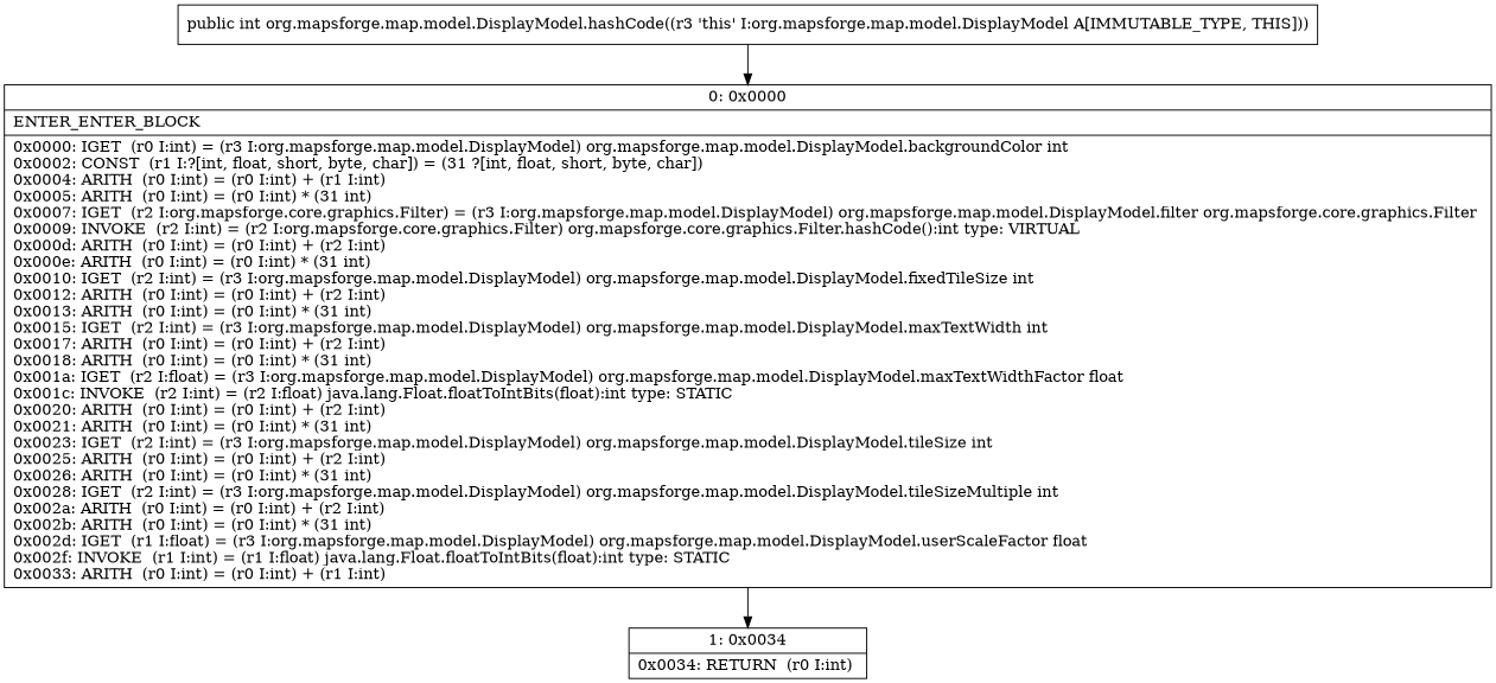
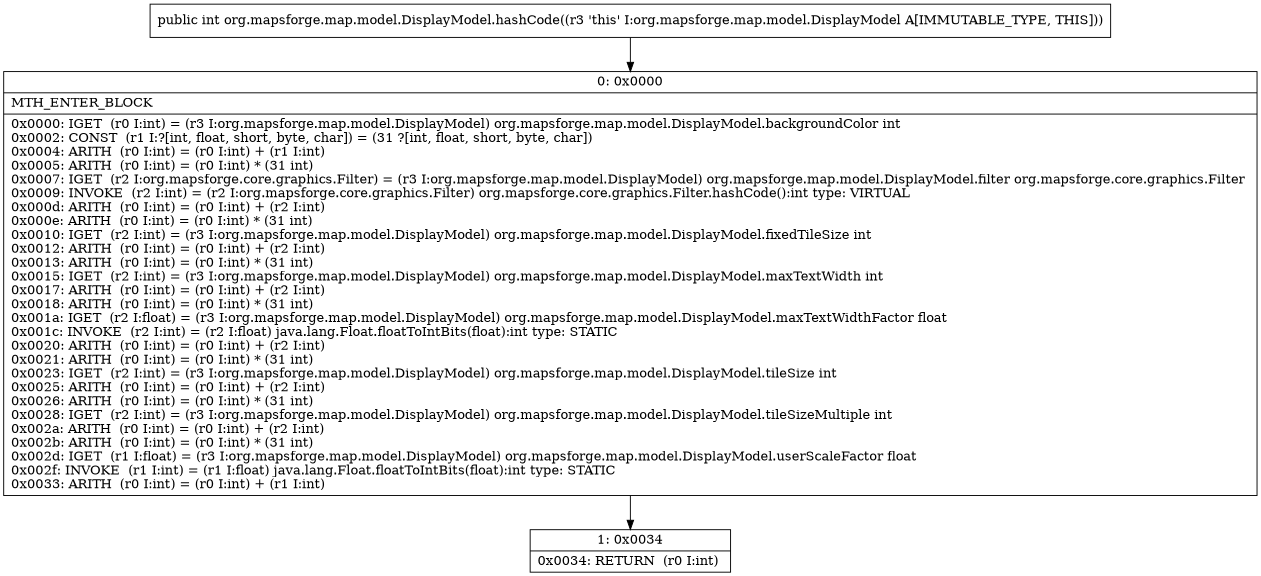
  digraph {
    node [shape=record]
-   n1 [label="{0\:\ 0x0000|ENTER_ENTER_BLOCK\l|0x0000: IGET  (r0 I:int) = (r3 I:org.mapsforge.map.model.DisplayModel) org.mapsforge.map.model.DisplayModel.backgroundColor int \l0x0002: CONST  (r1 I:?[int, float, short, byte, char]) = (31 ?[int, float, short, byte, char]) \l0x0004: ARITH  (r0 I:int) = (r0 I:int) + (r1 I:int) \l0x0005: ARITH  (r0 I:int) = (r0 I:int) * (31 int) \l0x0007: IGET  (r2 I:org.mapsforge.core.graphics.Filter) = (r3 I:org.mapsforge.map.model.DisplayModel) org.mapsforge.map.model.DisplayModel.filter org.mapsforge.core.graphics.Filter \l0x0009: INVOKE  (r2 I:int) = (r2 I:org.mapsforge.core.graphics.Filter) org.mapsforge.core.graphics.Filter.hashCode():int type: VIRTUAL \l0x000d: ARITH  (r0 I:int) = (r0 I:int) + (r2 I:int) \l0x000e: ARITH  (r0 I:int) = (r0 I:int) * (31 int) \l0x0010: IGET  (r2 I:int) = (r3 I:org.mapsforge.map.model.DisplayModel) org.mapsforge.map.model.DisplayModel.fixedTileSize int \l0x0012: ARITH  (r0 I:int) = (r0 I:int) + (r2 I:int) \l0x0013: ARITH  (r0 I:int) = (r0 I:int) * (31 int) \l0x0015: IGET  (r2 I:int) = (r3 I:org.mapsforge.map.model.DisplayModel) org.mapsforge.map.model.DisplayModel.maxTextWidth int \l0x0017: ARITH  (r0 I:int) = (r0 I:int) + (r2 I:int) \l0x0018: ARITH  (r0 I:int) = (r0 I:int) * (31 int) \l0x001a: IGET  (r2 I:float) = (r3 I:org.mapsforge.map.model.DisplayModel) org.mapsforge.map.model.DisplayModel.maxTextWidthFactor float \l0x001c: INVOKE  (r2 I:int) = (r2 I:float) java.lang.Float.floatToIntBits(float):int type: STATIC \l0x0020: ARITH  (r0 I:int) = (r0 I:int) + (r2 I:int) \l0x0021: ARITH  (r0 I:int) = (r0 I:int) * (31 int) \l0x0023: IGET  (r2 I:int) = (r3 I:org.mapsforge.map.model.DisplayModel) org.mapsforge.map.model.DisplayModel.tileSize int \l0x0025: ARITH  (r0 I:int) = (r0 I:int) + (r2 I:int) \l0x0026: ARITH  (r0 I:int) = (r0 I:int) * (31 int) \l0x0028: IGET  (r2 I:int) = (r3 I:org.mapsforge.map.model.DisplayModel) org.mapsforge.map.model.DisplayModel.tileSizeMultiple int \l0x002a: ARITH  (r0 I:int) = (r0 I:int) + (r2 I:int) \l0x002b: ARITH  (r0 I:int) = (r0 I:int) * (31 int) \l0x002d: IGET  (r1 I:float) = (r3 I:org.mapsforge.map.model.DisplayModel) org.mapsforge.map.model.DisplayModel.userScaleFactor float \l0x002f: INVOKE  (r1 I:int) = (r1 I:float) java.lang.Float.floatToIntBits(float):int type: STATIC \l0x0033: ARITH  (r0 I:int) = (r0 I:int) + (r1 I:int) \l}"]
+   n1 [label="{0\:\ 0x0000|MTH_ENTER_BLOCK\l|0x0000: IGET  (r0 I:int) = (r3 I:org.mapsforge.map.model.DisplayModel) org.mapsforge.map.model.DisplayModel.backgroundColor int \l0x0002: CONST  (r1 I:?[int, float, short, byte, char]) = (31 ?[int, float, short, byte, char]) \l0x0004: ARITH  (r0 I:int) = (r0 I:int) + (r1 I:int) \l0x0005: ARITH  (r0 I:int) = (r0 I:int) * (31 int) \l0x0007: IGET  (r2 I:org.mapsforge.core.graphics.Filter) = (r3 I:org.mapsforge.map.model.DisplayModel) org.mapsforge.map.model.DisplayModel.filter org.mapsforge.core.graphics.Filter \l0x0009: INVOKE  (r2 I:int) = (r2 I:org.mapsforge.core.graphics.Filter) org.mapsforge.core.graphics.Filter.hashCode():int type: VIRTUAL \l0x000d: ARITH  (r0 I:int) = (r0 I:int) + (r2 I:int) \l0x000e: ARITH  (r0 I:int) = (r0 I:int) * (31 int) \l0x0010: IGET  (r2 I:int) = (r3 I:org.mapsforge.map.model.DisplayModel) org.mapsforge.map.model.DisplayModel.fixedTileSize int \l0x0012: ARITH  (r0 I:int) = (r0 I:int) + (r2 I:int) \l0x0013: ARITH  (r0 I:int) = (r0 I:int) * (31 int) \l0x0015: IGET  (r2 I:int) = (r3 I:org.mapsforge.map.model.DisplayModel) org.mapsforge.map.model.DisplayModel.maxTextWidth int \l0x0017: ARITH  (r0 I:int) = (r0 I:int) + (r2 I:int) \l0x0018: ARITH  (r0 I:int) = (r0 I:int) * (31 int) \l0x001a: IGET  (r2 I:float) = (r3 I:org.mapsforge.map.model.DisplayModel) org.mapsforge.map.model.DisplayModel.maxTextWidthFactor float \l0x001c: INVOKE  (r2 I:int) = (r2 I:float) java.lang.Float.floatToIntBits(float):int type: STATIC \l0x0020: ARITH  (r0 I:int) = (r0 I:int) + (r2 I:int) \l0x0021: ARITH  (r0 I:int) = (r0 I:int) * (31 int) \l0x0023: IGET  (r2 I:int) = (r3 I:org.mapsforge.map.model.DisplayModel) org.mapsforge.map.model.DisplayModel.tileSize int \l0x0025: ARITH  (r0 I:int) = (r0 I:int) + (r2 I:int) \l0x0026: ARITH  (r0 I:int) = (r0 I:int) * (31 int) \l0x0028: IGET  (r2 I:int) = (r3 I:org.mapsforge.map.model.DisplayModel) org.mapsforge.map.model.DisplayModel.tileSizeMultiple int \l0x002a: ARITH  (r0 I:int) = (r0 I:int) + (r2 I:int) \l0x002b: ARITH  (r0 I:int) = (r0 I:int) * (31 int) \l0x002d: IGET  (r1 I:float) = (r3 I:org.mapsforge.map.model.DisplayModel) org.mapsforge.map.model.DisplayModel.userScaleFactor float \l0x002f: INVOKE  (r1 I:int) = (r1 I:float) java.lang.Float.floatToIntBits(float):int type: STATIC \l0x0033: ARITH  (r0 I:int) = (r0 I:int) + (r1 I:int) \l}"]
    n2 [label="{1\:\ 0x0034|0x0034: RETURN  (r0 I:int) \l}"]
    n3 [label="{public int org.mapsforge.map.model.DisplayModel.hashCode((r3 'this' I:org.mapsforge.map.model.DisplayModel A[IMMUTABLE_TYPE, THIS])) }"]
    n1 -> n2
    n3 -> n1
  }
